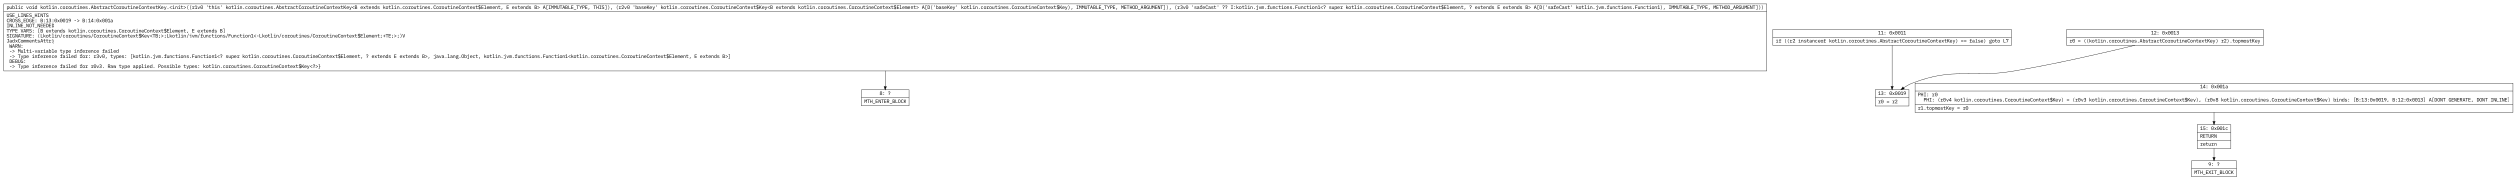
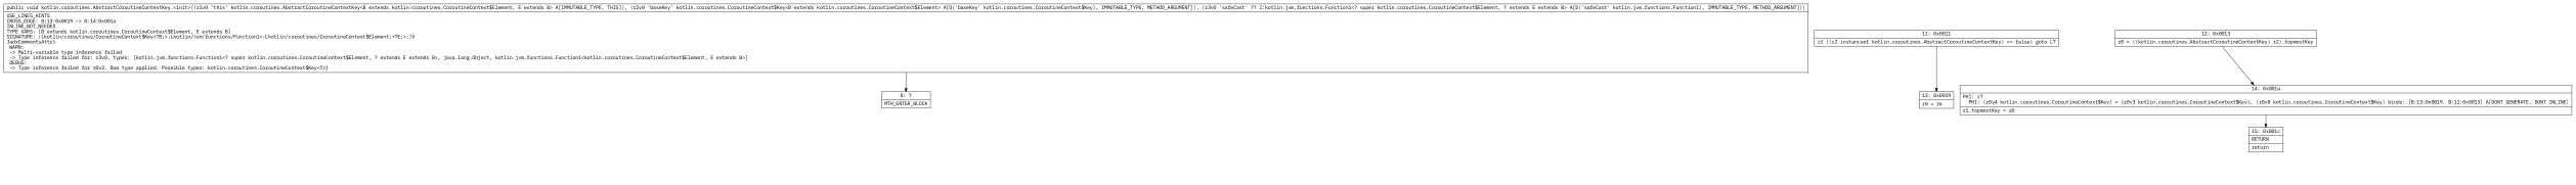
  digraph {
    fontname="IBM Plex Mono"
    node [fontname="IBM Plex Mono" shape=record]
    edge [fontname="IBM Plex Mono"]
    n1 [label="{8\:\ ?|MTH_ENTER_BLOCK\l}"]
    n2 [label="{11\:\ 0x0011|if ((r2 instanceof kotlin.coroutines.AbstractCoroutineContextKey) == false) goto L7\l}"]
-   n3 [label="{13\:\ 0x0019|r0 = r2\l}"]
+   n3 [label="{13\:\ 0x0019|r0 = r6\l}"]
    n4 [label="{12\:\ 0x0013|r0 = ((kotlin.coroutines.AbstractCoroutineContextKey) r2).topmostKey\l}"]
-   n5 [label="{14\:\ 0x001a|PHI: r0 \l  PHI: (r0v4 kotlin.coroutines.CoroutineContext$Key) = (r0v3 kotlin.coroutines.CoroutineContext$Key), (r0v8 kotlin.coroutines.CoroutineContext$Key) binds: [B:13:0x0019, B:12:0x0013] A[DONT_GENERATE, DONT_INLINE]\l|r1.topmostKey = r0\l}"]
+   n5 [label="{14\:\ 0x001a|PHI: r7 \l  PHI: (r0v4 kotlin.coroutines.CoroutineContext$Key) = (r0v3 kotlin.coroutines.CoroutineContext$Key), (r0v8 kotlin.coroutines.CoroutineContext$Key) binds: [B:13:0x0019, B:12:0x0013] A[DONT_GENERATE, DONT_INLINE]\l|r1.topmostKey = r0\l}"]
    n6 [label="{15\:\ 0x001c|RETURN\l|return\l}"]
-   n7 [label="{9\:\ ?|MTH_EXIT_BLOCK\l}"]
    n8 [label="{public void kotlin.coroutines.AbstractCoroutineContextKey.\<init\>((r1v0 'this' kotlin.coroutines.AbstractCoroutineContextKey\<B extends kotlin.coroutines.CoroutineContext$Element, E extends B\> A[IMMUTABLE_TYPE, THIS]), (r2v0 'baseKey' kotlin.coroutines.CoroutineContext$Key\<B extends kotlin.coroutines.CoroutineContext$Element\> A[D('baseKey' kotlin.coroutines.CoroutineContext$Key), IMMUTABLE_TYPE, METHOD_ARGUMENT]), (r3v0 'safeCast' ?? I:kotlin.jvm.functions.Function1\<? super kotlin.coroutines.CoroutineContext$Element, ? extends E extends B\> A[D('safeCast' kotlin.jvm.functions.Function1), IMMUTABLE_TYPE, METHOD_ARGUMENT]))  | USE_LINES_HINTS\lCROSS_EDGE: B:13:0x0019 \-\> B:14:0x001a\lINLINE_NOT_NEEDED\lTYPE_VARS: [B extends kotlin.coroutines.CoroutineContext$Element, E extends B]\lSIGNATURE: (Lkotlin\/coroutines\/CoroutineContext$Key\<TB;\>;Lkotlin\/jvm\/functions\/Function1\<\-Lkotlin\/coroutines\/CoroutineContext$Element;+TE;\>;)V\lJadxCommentsAttr\{\l WARN: \l \-\> Multi\-variable type inference failed\l \-\> Type inference failed for: r3v0, types: [kotlin.jvm.functions.Function1\<? super kotlin.coroutines.CoroutineContext$Element, ? extends E extends B\>, java.lang.Object, kotlin.jvm.functions.Function1\<kotlin.coroutines.CoroutineContext$Element, E extends B\>]\l DEBUG: \l \-\> Type inference failed for r0v3. Raw type applied. Possible types: kotlin.coroutines.CoroutineContext$Key\<?\>\}\l}"]
    n2 -> n3
-   n4 -> n3
+   n4 -> n5
    n5 -> n6
-   n6 -> n7
    n8 -> n1
  }
